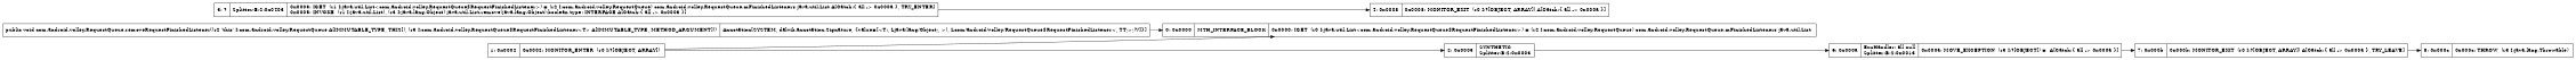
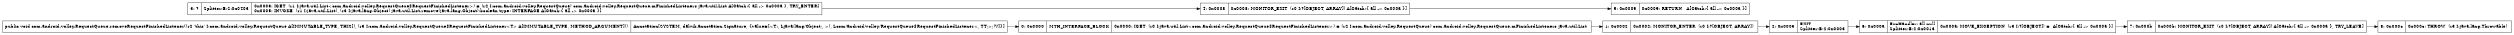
  digraph {
    rankdir=LR
    node [shape=record]
    n1 [label="{0\:\ 0x0000|MTH_INTERFACE_BLOCK\l|0x0000: IGET  (r0 I:java.util.List\<com.android.volley.RequestQueue$RequestFinishedListener\>) = (r2 I:com.android.volley.RequestQueue) com.android.volley.RequestQueue.mFinishedListeners java.util.List \l}"]
    n2 [label="{1\:\ 0x0002|0x0002: MONITOR_ENTER  (r0 I:?[OBJECT, ARRAY]) \l}"]
-   n3 [label="{2\:\ 0x0003|SYNTHETIC\lSplitter:B:2:0x0003\l}"]
+   n3 [label="{2\:\ 0x0003|EXIT\lSplitter:B:2:0x0003\l}"]
    n4 [label="{6\:\ 0x000a|ExcHandler: all null\lSplitter:B:2:0x0013\l|0x000a: MOVE_EXCEPTION  (r3 I:?[OBJECT]) =  A[Catch:\{ all \-\> 0x000a \}]\l}"]
    n5 [label="{3\:\ ?|Splitter:B:2:0x0403\l|0x0003: IGET  (r1 I:java.util.List\<com.android.volley.RequestQueue$RequestFinishedListener\>) = (r2 I:com.android.volley.RequestQueue) com.android.volley.RequestQueue.mFinishedListeners java.util.List A[Catch:\{ all \-\> 0x000a \}, TRY_ENTER]\l0x0005: INVOKE  (r1 I:java.util.List), (r3 I:java.lang.Object) java.util.List.remove(java.lang.Object):boolean type: INTERFACE A[Catch:\{ all \-\> 0x000a \}]\l}"]
    n6 [label="{4\:\ 0x0008|0x0008: MONITOR_EXIT  (r0 I:?[OBJECT, ARRAY]) A[Catch:\{ all \-\> 0x000a \}]\l}"]
    n7 [label="{7\:\ 0x000b|0x000b: MONITOR_EXIT  (r0 I:?[OBJECT, ARRAY]) A[Catch:\{ all \-\> 0x000a \}, TRY_LEAVE]\l}"]
+   n8 [label="{5\:\ 0x0009|0x0009: RETURN   A[Catch:\{ all \-\> 0x000a \}]\l}"]
    n9 [label="{8\:\ 0x000c|0x000c: THROW  (r3 I:java.lang.Throwable) \l}"]
    n10 [label="{public void com.android.volley.RequestQueue.removeRequestFinishedListener((r2 'this' I:com.android.volley.RequestQueue A[IMMUTABLE_TYPE, THIS]), (r3 I:com.android.volley.RequestQueue$RequestFinishedListener\<T\> A[IMMUTABLE_TYPE, METHOD_ARGUMENT]))  | Annotation[SYSTEM, dalvik.annotation.Signature, \{value=[\<T:, Ljava\/lang\/Object;, \>(, Lcom\/android\/volley\/RequestQueue$RequestFinishedListener\<, TT;\>;)V]\}]\l}"]
-   n2 -> n1
+   n1 -> n2
    n2 -> n3
    n3 -> n4
    n4 -> n7
    n5 -> n6
+   n6 -> n8
    n7 -> n9
    n10 -> n1
  }
